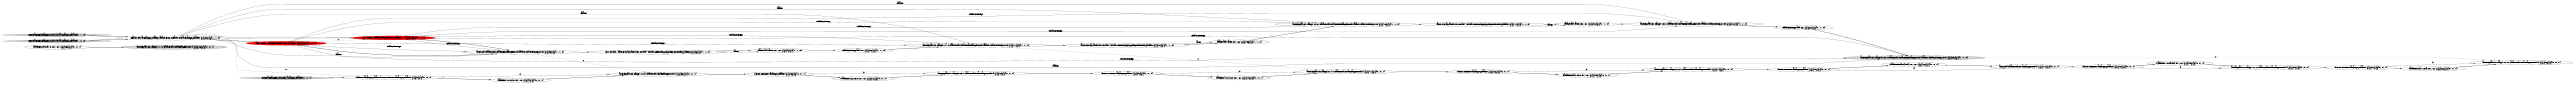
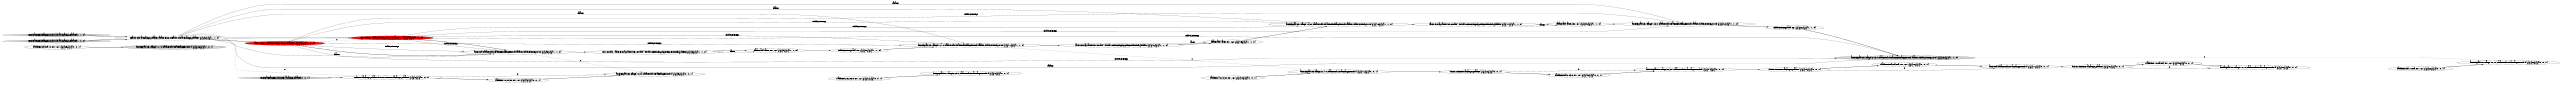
  digraph {
    rankdir=LR
    node [fillcolor=white shape=ellipse style=filled]
    edge [style=bold]
    n1 [label="d.addItem(null,null,1.0,\"R1\",\"C1\")@@@25@@@['0', '0', '1']"]
    n2 [fillcolor=lightgray label="assertEquals(new Range(1.0,1.0),DatasetUtils.iterateRangeBounds(d))@@@26@@@['0', '0', '1']"]
    n3 [fillcolor=lightgray label="testIterateToFindRangeBounds_MultiValueCategoryDataset['0', '1', '0']" shape=diamond]
    n4 [label="DefaultMultiValueCategoryDataset dataset = new DefaultMultiValueCategoryDataset()@@@3@@@['1', '1', '0']"]
    n5 [fillcolor=red label="List<String> visibleSeriesKeys = new ArrayList<>()@@@4@@@['0', '1', '0']"]
    n6 [label="assertEquals(new Range(1.0,1.0),DatasetUtils.iterateToFindRangeBounds(dataset,visibleSeriesKeys,true))@@@11@@@['1', '1', '0']"]
    n7 [fillcolor=lightgray label="assertEquals(new Range(-2.0,3.0),DatasetUtils.iterateToFindRangeBounds(dataset,visibleSeriesKeys,true))@@@23@@@['1', '1', '0']"]
    n8 [label="assertEquals(new Range(1.0,3.0),DatasetUtils.iterateToFindRangeBounds(dataset,visibleSeriesKeys,true))@@@21@@@['1', '1', '0']"]
    n9 [label="assertNull(DatasetUtils.iterateToFindRangeBounds(dataset,visibleSeriesKeys,true))@@@5@@@['1', '1', '0']"]
    n10 [label="assertEquals(new Range(1.0,3.0),DatasetUtils.iterateToFindRangeBounds(dataset,visibleSeriesKeys,true))@@@16@@@['1', '1', '0']"]
    n11 [fillcolor=red label="List<String> visibleSeriesKeys = new ArrayList()@@@4@@@['1', '0', '0']"]
    n12 [label="TestIntervalCategoryDataset d = new TestIntervalCategoryDataset()@@@3@@@['0', '0', '1']"]
    n13 [label="d.addItem(null,1.0,null,\"R1\",\"C1\")@@@22@@@['0', '0', '1']"]
    n14 [label="assertEquals(new Range(1.0,1.0),DatasetUtils.iterateRangeBounds(d))@@@23@@@['0', '0', '1']"]
    n15 [label="assertEquals(new Range(2.0,3.0),DatasetUtils.iterateRangeBounds(d))@@@14@@@['0', '0', '1']"]
    n16 [label="d = new TestIntervalCategoryDataset()@@@15@@@['0', '0', '1']"]
    n17 [label="d.addItem(null,null,null,\"R1\",\"C1\")@@@16@@@['0', '0', '1']"]
    n18 [label="assertNull(DatasetUtils.iterateRangeBounds(d))@@@17@@@['0', '0', '1']"]
    n19 [label="dataset.add(values,\"R1\",\"C1\")@@@9@@@['1', '1', '0']"]
    n20 [label="visibleSeriesKeys.add(\"R1\")@@@10@@@['1', '1', '0']"]
    n21 [label="assertEquals(new Range(2.0,4.0),DatasetUtils.iterateRangeBounds(d))@@@11@@@['0', '0', '1']"]
    n22 [label="values = Arrays.asList(new Double((((edu.fdu.CPPDG.tinypdg.pe.ExpressionInfo@2b59b0)@@@12@@@['1', '1', '0']"]
    n23 [label="visibleSeriesKeys.add(\"R2\")@@@22@@@['1', '1', '0']"]
    n24 [label="List<Double> values = Arrays.asList(new Double((((edu.fdu.CPPDG.tinypdg.pe.ExpressionInfo@2b598c)@@@6@@@['1', '1', '0']"]
    n25 [label="assertEquals(new Range(1.0,3.0),DatasetUtils.iterateRangeBounds(d))@@@5@@@['0', '0', '1']"]
    n26 [label="values = Arrays.asList(new Double((((edu.fdu.CPPDG.tinypdg.pe.ExpressionInfo@2b59d0)@@@17@@@['1', '1', '0']"]
    n27 [label="assertEquals(new Range(1.0,1.0),DatasetUtils.iterateRangeBounds(d))@@@20@@@['0', '0', '1']"]
-   n28 [label="d = new TestIntervalCategoryDataset()@@@21@@@['0', '0', '1']"]
    n29 [label="d = new TestIntervalCategoryDataset()@@@12@@@['0', '0', '1']"]
    n30 [label="dataset.add(values,\"R1\",\"C2\")@@@15@@@['1', '1', '0']"]
    n31 [label="d = new TestIntervalCategoryDataset()@@@18@@@['0', '0', '1']"]
-   n32 [label="d = new TestIntervalCategoryDataset()@@@6@@@['0', '0', '1']"]
    n33 [label="d.addItem(1.0,null,null,\"R1\",\"C1\")@@@19@@@['0', '0', '1']"]
    n34 [label="dataset.add(values,\"R2\",\"C1\")@@@20@@@['1', '1', '0']"]
-   n35 [label="d = new TestIntervalCategoryDataset()@@@9@@@['0', '0', '1']"]
    n36 [label="d.addItem(4.0,2.0,3.0,\"R1\",\"C1\")@@@10@@@['0', '0', '1']"]
    n37 [label="d.addItem(2.5,2.0,3.0,\"R1\",\"C1\")@@@7@@@['0', '0', '1']"]
    n38 [label="assertEquals(new Range(2.0,3.0),DatasetUtils.iterateRangeBounds(d))@@@8@@@['0', '0', '1']"]
    n39 [label="d.addItem(null,2.0,3.0,\"R1\",\"C1\")@@@13@@@['0', '0', '1']"]
    n40 [fillcolor=lightgray label="testIterateToFindRangeBounds_MultiValueCategoryDataset['1', '0', '0']" shape=diamond]
    n41 [label="d.addItem(1.0,2.0,3.0,\"R1\",\"C1\")@@@4@@@['0', '0', '1']"]
    n42 [fillcolor=lightgray label="testIterateRangeBounds_IntervalCategoryDataset['0', '0', '1']" shape=diamond]
    n1 -> n2
    n3 -> n4
    n4 -> n5
    n4 -> n6 [label=dataset style=solid]
    n4 -> n7 [label=dataset style=solid]
    n4 -> n8 [label=dataset style=solid]
    n4 -> n9 [label=dataset style=solid]
    n4 -> n10 [label=dataset style=solid]
    n4 -> n11
    n4 -> n12 [label=0 style=dashed]
    n5 -> n6 [label=visibleSeriesKeys style=solid]
    n5 -> n7 [label=visibleSeriesKeys style=solid]
    n5 -> n8 [label=visibleSeriesKeys style=solid]
    n5 -> n9 [label=visibleSeriesKeys style=solid]
    n5 -> n9
    n5 -> n10 [label=visibleSeriesKeys style=solid]
    n6 -> n21 [label=0 style=dashed]
    n6 -> n22
    n7 -> n14 [label=0 style=dashed]
    n8 -> n23
    n9 -> n24
    n9 -> n25 [label=0 style=dashed]
    n10 -> n26
    n11 -> n5 [label=0 style=dashed]
    n11 -> n6 [label=visibleSeriesKeys style=solid]
    n11 -> n7 [label=visibleSeriesKeys style=solid]
    n11 -> n8 [label=visibleSeriesKeys style=solid]
    n11 -> n9
    n11 -> n9 [label=visibleSeriesKeys style=solid]
    n11 -> n10 [label=visibleSeriesKeys style=solid]
    n12 -> n25 [label=d style=solid]
    n12 -> n41
    n13 -> n14
    n15 -> n16
    n16 -> n17
    n16 -> n18 [label=d style=solid]
    n17 -> n18
    n18 -> n31
    n19 -> n20
    n20 -> n6
    n21 -> n29
    n22 -> n30 [label=values style=solid]
    n22 -> n30
    n23 -> n7
    n24 -> n19 [label=values style=solid]
    n24 -> n19
-   n25 -> n32
    n26 -> n34 [label=values style=solid]
    n26 -> n34
-   n27 -> n28
-   n28 -> n13
-   n28 -> n14 [label=d style=solid]
    n29 -> n15 [label=d style=solid]
    n29 -> n39
    n30 -> n10
    n31 -> n27 [label=d style=solid]
    n31 -> n33
-   n32 -> n37
-   n32 -> n38 [label=d style=solid]
    n33 -> n27
    n34 -> n8
-   n35 -> n21 [label=d style=solid]
-   n35 -> n36
    n36 -> n21
    n37 -> n38
-   n38 -> n35
    n39 -> n15
    n40 -> n4
    n41 -> n25
    n42 -> n12
  }
